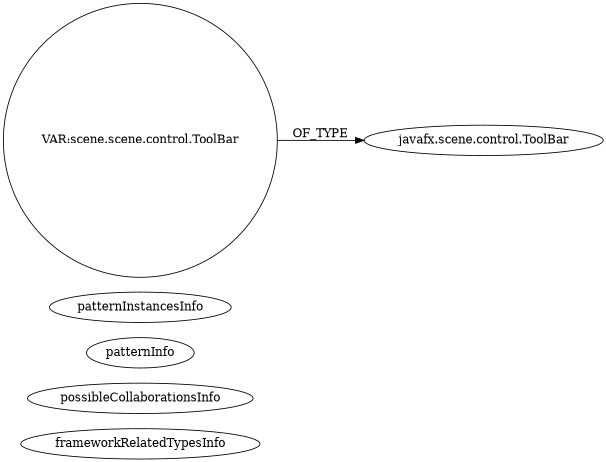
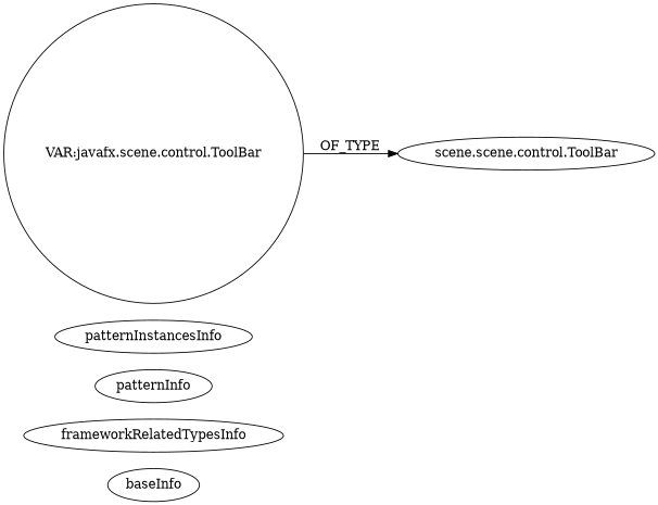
  digraph {
    rankdir=LR
+   baseInfo [category=pattern graphId=2892 isAnonymous=false possibleRelation=false]
    frameworkRelatedTypesInfo
-   possibleCollaborationsInfo
    patternInfo [frequency=2.0 patternRootClient=null]
    patternInstancesInfo [0="amonker-AmonkerFX~/amonker-AmonkerFX/AmonkerFX-master/src/cn/jingyun/javafx/amonker/ui/AmonkerUIApplication.java~AmonkerUIApplication~1831" 1="AMITCCILGITHUB-Contacts~/AMITCCILGITHUB-Contacts/Contacts-master/Contacts/src/org/apandey/view/parts/Header.java~Header~55"]
-   n6 [isFrameworkType=false label="javafx.scene.control.ToolBar" vertexType=FRAMEWORK_CLASS_TYPE]
-   n7 [isFrameworkType=false label="VAR:scene.scene.control.ToolBar" shape=circle vertexType=VARIABLE_EXPRESION]
+   n6 [isFrameworkType=false label="scene.scene.control.ToolBar" vertexType=FRAMEWORK_CLASS_TYPE]
+   n7 [isFrameworkType=false label="VAR:javafx.scene.control.ToolBar" shape=circle vertexType=VARIABLE_EXPRESION]
    n7 -> n6 [label=OF_TYPE]
  }
